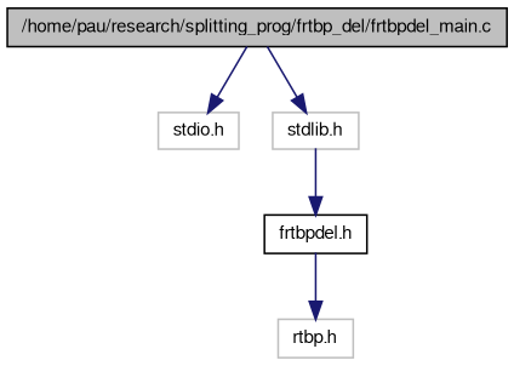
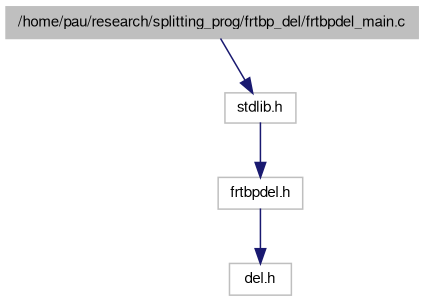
  digraph {
    node [color=grey75 fillcolor=white fontname=FreeSans fontsize=10 shape=record style=filled]
    edge [color=midnightblue fontname=FreeSans fontsize=10 labelfontname=FreeSans labelfontsize=10 style=solid]
-   n1 [color=black fillcolor=grey75 fontcolor=black height=0.2 label="/home/pau/research/splitting_prog/frtbp_del/frtbpdel_main.c" width=0.4]
-   n2 [height=0.2 label="stdio.h" width=0.4]
+   n1 [fillcolor=grey75 fontcolor=black height=0.2 label="/home/pau/research/splitting_prog/frtbp_del/frtbpdel_main.c" width=0.4]
    n3 [height=0.2 label="stdlib.h" width=0.4]
-   n4 [color=black height=0.2 label="frtbpdel.h" width=0.4]
-   n5 [height=0.2 label="rtbp.h" width=0.4]
-   n1 -> n2
+   n4 [height=0.2 label="frtbpdel.h" width=0.4]
+   n5 [height=0.2 label="del.h" width=0.4]
    n1 -> n3
    n3 -> n4
    n4 -> n5
  }
